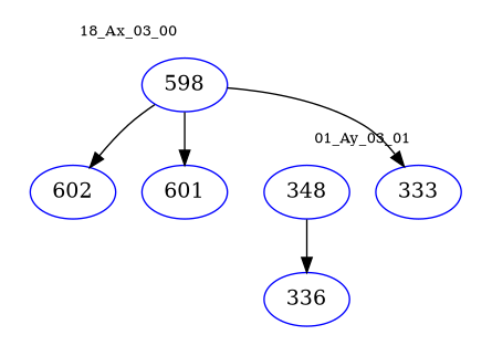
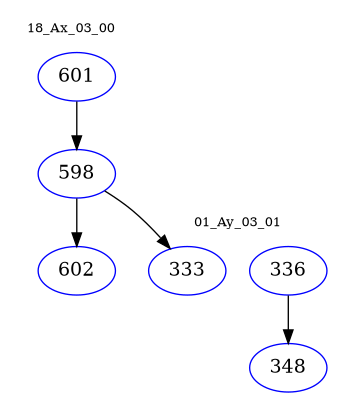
  digraph {
    node [color=blue]
    edge [color=black]
    n1 [label=598]
    n2 [label=602]
    n3 [label=601]
    n4 [label=336]
    n5 [label=333]
    n6 [label=348]
    subgraph cluster_1 {
      color=white
      fontsize=10
      label="18_Ax_03_00"
      n1
      n2
      n3
    }
    subgraph cluster_2 {
      color=white
      fontsize=10
      label="01_Ay_03_01"
      n4
      n5
      n6
    }
    n1 -> n2
-   n1 -> n3
+   n3 -> n1
    n1 -> n5
-   n6 -> n4
+   n4 -> n6
  }
